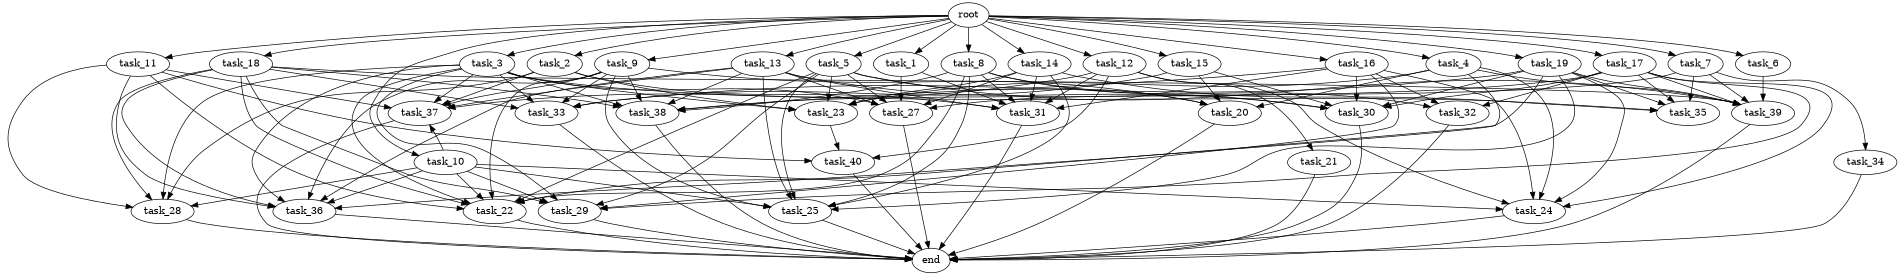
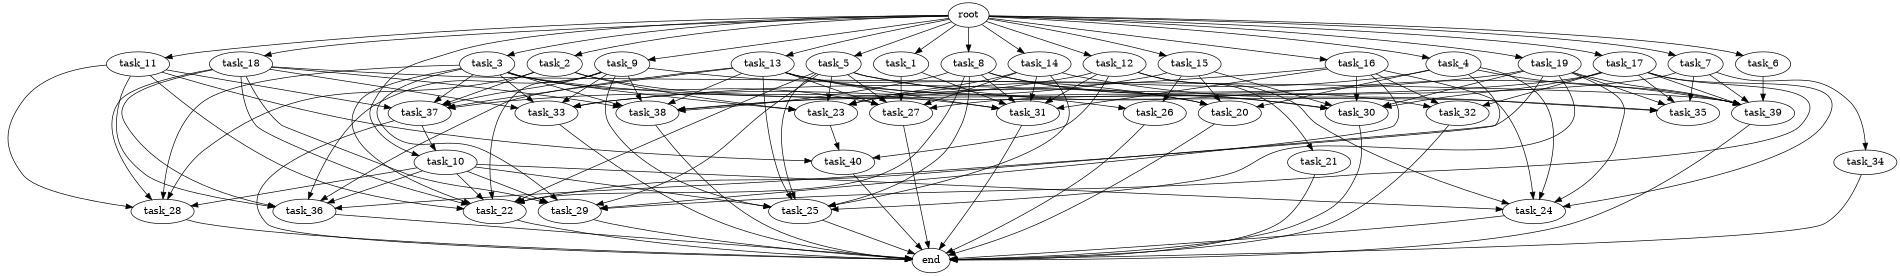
  digraph {
    root
    task_1
    task_2
    task_3
    task_4
    task_5
    task_6
    task_7
    task_8
    task_9
    task_10
    task_11
    task_12
    task_13
    task_14
    task_15
    task_16
    task_17
    task_18
    task_19
    task_27
    task_31
    task_23
    task_28
    task_37
    task_22
    task_29
    task_33
    task_35
    task_36
    task_38
    task_20
    task_24
    task_39
    task_25
    task_34
    task_30
    task_32
    task_40
    task_21
+   task_26
    end
    root -> task_1
    root -> task_2
    root -> task_3
    root -> task_4
    root -> task_5
    root -> task_6
    root -> task_7
    root -> task_8
    root -> task_9
    root -> task_10
    root -> task_11
    root -> task_12
    root -> task_13
    root -> task_14
    root -> task_15
    root -> task_16
    root -> task_17
    root -> task_18
    root -> task_19
    task_1 -> task_27
    task_1 -> task_31
    task_2 -> task_31
    task_2 -> task_23
    task_2 -> task_28
    task_2 -> task_37
    task_3 -> task_27
    task_3 -> task_23
    task_3 -> task_28
    task_3 -> task_37
    task_3 -> task_22
    task_3 -> task_29
    task_3 -> task_33
    task_3 -> task_35
-   task_3 -> task_36
    task_3 -> task_38
    task_4 -> task_23
    task_4 -> task_22
    task_4 -> task_20
    task_4 -> task_24
    task_4 -> task_39
    task_5 -> task_27
    task_5 -> task_23
    task_5 -> task_22
    task_5 -> task_29
    task_5 -> task_20
    task_5 -> task_39
    task_5 -> task_25
    task_6 -> task_39
    task_7 -> task_27
    task_7 -> task_35
    task_7 -> task_39
    task_7 -> task_34
    task_8 -> task_31
    task_8 -> task_22
    task_8 -> task_38
    task_8 -> task_25
    task_8 -> task_30
    task_8 -> task_32
    task_9 -> task_37
    task_9 -> task_22
    task_9 -> task_33
    task_9 -> task_36
    task_9 -> task_38
    task_9 -> task_20
    task_9 -> task_25
    task_10 -> task_28
-   task_10 -> task_37
+   task_37 -> task_10
    task_10 -> task_22
    task_10 -> task_29
    task_10 -> task_36
    task_10 -> task_24
    task_10 -> task_25
    task_11 -> task_28
    task_11 -> task_37
    task_11 -> task_22
    task_11 -> task_36
    task_11 -> task_40
    task_12 -> task_31
    task_12 -> task_37
    task_12 -> task_24
    task_12 -> task_40
    task_12 -> task_21
    task_13 -> task_27
    task_13 -> task_31
    task_13 -> task_37
    task_13 -> task_36
    task_13 -> task_38
    task_13 -> task_25
    task_13 -> task_30
+   task_13 -> task_26
    task_14 -> task_27
    task_14 -> task_31
    task_14 -> task_23
    task_14 -> task_35
    task_14 -> task_25
    task_15 -> task_33
    task_15 -> task_20
    task_15 -> task_30
+   task_15 -> task_26
    task_16 -> task_31
    task_16 -> task_29
    task_16 -> task_38
    task_16 -> task_24
    task_16 -> task_30
    task_16 -> task_32
    task_17 -> task_29
    task_17 -> task_35
    task_17 -> task_38
    task_17 -> task_24
    task_17 -> task_39
    task_17 -> task_30
    task_17 -> task_32
    task_18 -> task_28
    task_18 -> task_22
    task_18 -> task_29
    task_18 -> task_33
    task_18 -> task_36
    task_18 -> task_38
    task_18 -> task_39
    task_19 -> task_33
    task_19 -> task_35
    task_19 -> task_36
    task_19 -> task_24
    task_19 -> task_39
    task_19 -> task_25
    task_19 -> task_30
    task_27 -> end
    task_31 -> end
    task_23 -> task_40
    task_28 -> end
    task_37 -> end
    task_22 -> end
    task_29 -> end
    task_33 -> end
    task_36 -> end
    task_38 -> end
    task_20 -> end
    task_24 -> end
    task_39 -> end
    task_25 -> end
    task_34 -> end
    task_30 -> end
    task_32 -> end
    task_40 -> end
    task_21 -> end
+   task_26 -> end
  }
